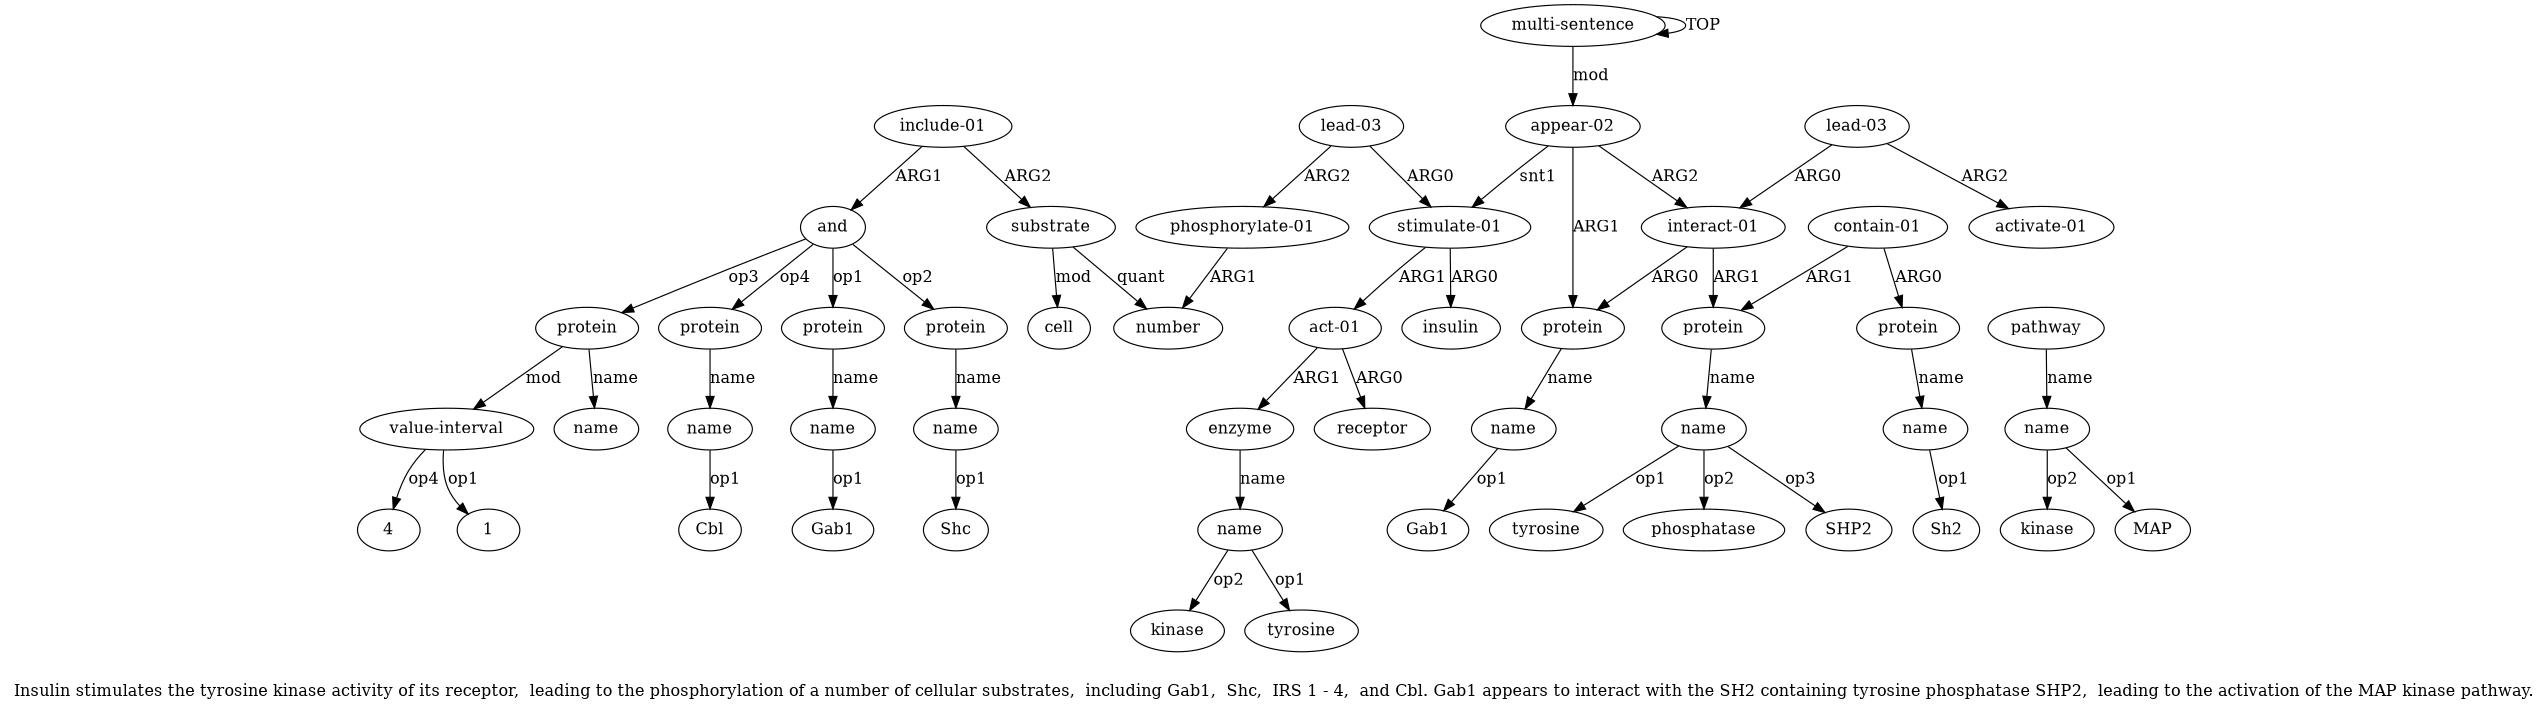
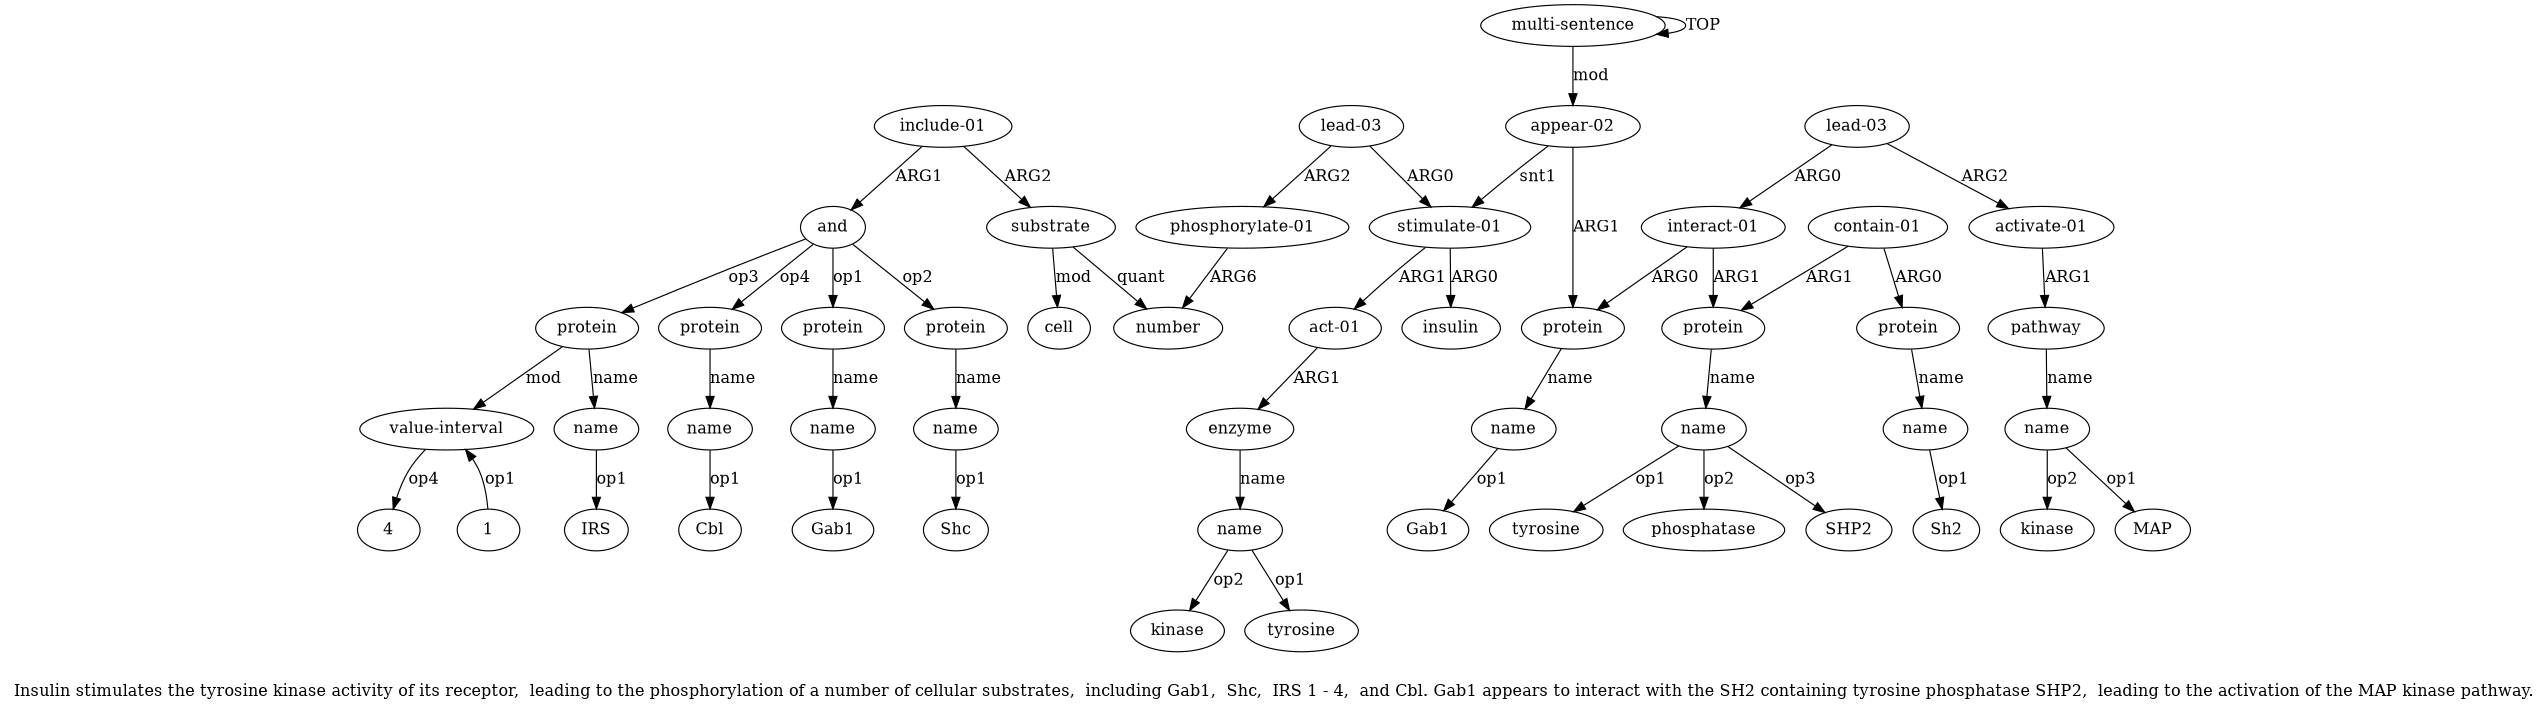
  digraph {
    label="Insulin stimulates the tyrosine kinase activity of its receptor,  leading to the phosphorylation of a number of cellular substrates,  including Gab1,  Shc,  IRS 1 - 4,  and Cbl. Gab1 appears to interact with the SH2 containing tyrosine phosphatase SHP2,  leading to the activation of the MAP kinase pathway."
    node [color=black gold_ind=-1 gold_label=name test_ind=-1 test_label=name]
    edge [color=black gold_label=op1 test_label=op1]
    n1 [gold_ind=20 gold_label="value-interval" label="value-interval" test_ind=20 test_label="value-interval"]
    n2 [gold_label=4 label=4 test_label=4]
    n3 [gold_label=1 label=1 test_label=1]
    n4 [gold_ind=21 gold_label=protein label=protein test_ind=21 test_label=protein]
    n5 [gold_ind=22 label=name test_ind=22]
    n6 [gold_label=Cbl label=Cbl test_label=Cbl]
    n7 [gold_ind=23 gold_label="appear-02" label="appear-02" test_ind=23 test_label="appear-02"]
    n8 [gold_ind=24 gold_label=protein label=protein test_ind=24 test_label=protein]
    n9 [gold_ind=26 gold_label="interact-01" label="interact-01" test_ind=26 test_label="interact-01"]
    n10 [gold_ind=1 gold_label="stimulate-01" label="stimulate-01" test_ind=1 test_label="stimulate-01"]
    n11 [gold_ind=25 label=name test_ind=25]
    n12 [gold_ind=27 gold_label=protein label=protein test_ind=27 test_label=protein]
    n13 [gold_label=Gab1 label=Gab1 test_label=Gab1]
    n14 [gold_ind=28 label=name test_ind=28]
    n15 [gold_label=tyrosine label=tyrosine test_label=tyrosine]
    n16 [gold_label=phosphatase label=phosphatase test_label=phosphatase]
    n17 [gold_label=SHP2 label=SHP2 test_label=SHP2]
    n18 [gold_ind=29 gold_label="contain-01" label="contain-01" test_ind=29 test_label="contain-01"]
    n19 [gold_ind=30 gold_label=protein label=protein test_ind=30 test_label=protein]
    n20 [gold_ind=31 label=name test_ind=31]
    n21 [gold_label=Sh2 label=Sh2 test_label=Sh2]
    n22 [gold_label=kinase label=kinase test_label=kinase]
    n23 [gold_ind=33 gold_label="activate-01" label="activate-01" test_ind=33 test_label="activate-01"]
    n24 [gold_ind=34 gold_label=pathway label=pathway test_ind=34 test_label=pathway]
    n25 [gold_ind=35 label=name test_ind=35]
    n26 [gold_label=MAP label=MAP test_label=MAP]
    n27 [gold_label=kinase label=kinase test_label=kinase]
    n28 [gold_label=Gab1 label=Gab1 test_label=Gab1]
    n29 [gold_ind=32 gold_label="lead-03" label="lead-03" test_ind=32 test_label="lead-03"]
    n30 [gold_ind=15 label=name test_ind=15]
    n31 [gold_ind=14 gold_label=protein label=protein test_ind=14 test_label=protein]
    n32 [gold_ind=17 label=name test_ind=17]
    n33 [gold_label=Shc label=Shc test_label=Shc]
    n34 [gold_ind=16 gold_label=protein label=protein test_ind=16 test_label=protein]
    n35 [gold_ind=11 gold_label=cell label=cell test_ind=11 test_label=cell]
    n36 [gold_ind=10 gold_label=substrate label=substrate test_ind=10 test_label=substrate]
    n37 [gold_ind=9 gold_label=number label=number test_ind=9 test_label=number]
    n38 [gold_ind=13 gold_label=and label=and test_ind=13 test_label=and]
    n39 [gold_ind=18 gold_label=protein label=protein test_ind=18 test_label=protein]
    n40 [gold_ind=19 label=name test_ind=19]
+   n41 [gold_label=IRS label=IRS test_label=IRS]
    n42 [gold_ind=12 gold_label="include-01" label="include-01" test_ind=12 test_label="include-01"]
    n43 [gold_ind=3 gold_label="act-01" label="act-01" test_ind=3 test_label="act-01"]
    n44 [gold_ind=2 gold_label=insulin label=insulin test_ind=2 test_label=insulin]
    n45 [gold_ind=5 gold_label=enzyme label=enzyme test_ind=5 test_label=enzyme]
-   n46 [gold_ind=4 gold_label=receptor label=receptor test_ind=4 test_label=receptor]
    n47 [gold_ind=6 label=name test_ind=6]
    n48 [gold_ind=0 gold_label="multi-sentence" label="multi-sentence" test_ind=0 test_label="multi-sentence"]
    n49 [gold_label=tyrosine label=tyrosine test_label=tyrosine]
    n50 [gold_ind=7 gold_label="lead-03" label="lead-03" test_ind=7 test_label="lead-03"]
    n51 [gold_ind=8 gold_label="phosphorylate-01" label="phosphorylate-01" test_ind=8 test_label="phosphorylate-01"]
    n1 -> n2 [gold_label=op2 label=op4 test_label=op2]
-   n1 -> n3 [label=op1]
+   n3 -> n1 [label=op1]
    n4 -> n5 [gold_label=name label=name test_label=name]
    n5 -> n6 [label=op1]
    n7 -> n8 [gold_label=ARG1 label=ARG1 test_label=ARG1]
-   n7 -> n9 [gold_label=ARG2 label=ARG2 test_label=ARG2]
    n7 -> n10 [gold_label=snt1 label=snt1 test_label=snt1]
    n8 -> n11 [gold_label=name label=name test_label=name]
    n9 -> n8 [gold_label=ARG0 label=ARG0 test_label=ARG0]
    n9 -> n12 [gold_label=ARG1 label=ARG1 test_label=ARG1]
    n10 -> n43 [gold_label=ARG1 label=ARG1 test_label=ARG1]
    n10 -> n44 [gold_label=ARG0 label=ARG0 test_label=ARG0]
    n11 -> n13 [label=op1]
    n12 -> n14 [gold_label=name label=name test_label=name]
    n14 -> n15 [label=op1]
    n14 -> n16 [gold_label=op2 label=op2 test_label=op2]
    n14 -> n17 [gold_label=op3 label=op3 test_label=op3]
    n18 -> n12 [gold_label=ARG1 label=ARG1 test_label=ARG1]
    n18 -> n19 [gold_label=ARG0 label=ARG0 test_label=ARG0]
    n19 -> n20 [gold_label=name label=name test_label=name]
    n20 -> n21 [label=op1]
+   n23 -> n24 [gold_label=ARG1 label=ARG1 test_label=ARG1]
    n24 -> n25 [gold_label=name label=name test_label=name]
    n25 -> n22 [gold_label=op2 label=op2 test_label=op2]
    n25 -> n26 [label=op1]
    n29 -> n9 [gold_label=ARG0 label=ARG0 test_label=ARG0]
    n29 -> n23 [gold_label=ARG2 label=ARG2 test_label=ARG2]
    n30 -> n28 [label=op1]
    n31 -> n30 [gold_label=name label=name test_label=name]
    n32 -> n33 [label=op1]
    n34 -> n32 [gold_label=name label=name test_label=name]
    n36 -> n35 [gold_label=mod label=mod test_label=mod]
    n36 -> n37 [gold_label=quant label=quant test_label=quant]
    n38 -> n4 [gold_label=op4 label=op4 test_label=op4]
    n38 -> n31 [label=op1]
    n38 -> n34 [gold_label=op2 label=op2 test_label=op2]
    n38 -> n39 [gold_label=op3 label=op3 test_label=op3]
    n39 -> n1 [gold_label=mod label=mod test_label=mod]
    n39 -> n40 [gold_label=name label=name test_label=name]
+   n40 -> n41 [label=op1]
    n42 -> n36 [gold_label=ARG2 label=ARG2 test_label=ARG2]
    n42 -> n38 [gold_label=ARG1 label=ARG1 test_label=ARG1]
    n43 -> n45 [gold_label=ARG1 label=ARG1 test_label=ARG1]
-   n43 -> n46 [gold_label=ARG0 label=ARG0 test_label=ARG0]
    n45 -> n47 [gold_label=name label=name test_label=name]
    n47 -> n27 [gold_label=op2 label=op2 test_label=op2]
    n47 -> n49 [label=op1]
    n48 -> n7 [gold_label=snt2 label=mod test_label=snt2]
    n48 -> n48 [gold_label=TOP label=TOP test_label=TOP]
    n50 -> n10 [gold_label=ARG0 label=ARG0 test_label=ARG0]
    n50 -> n51 [gold_label=ARG2 label=ARG2 test_label=ARG2]
-   n51 -> n37 [gold_label=ARG1 label=ARG1 test_label=ARG1]
+   n51 -> n37 [gold_label=ARG1 label=ARG6 test_label=ARG1]
  }
